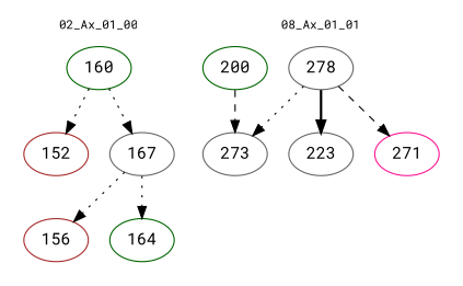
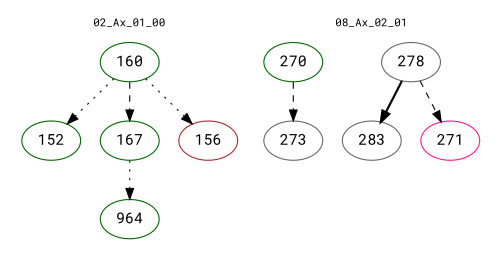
  digraph {
    fontname="Roboto Mono"
    node [color=gray40 fontname="Roboto Mono"]
    edge [color=black fontname="Roboto Mono" style=dotted]
    n1 [color=darkgreen label=160]
-   n2 [color=brown label=152]
-   n3 [label=167]
+   n2 [color=darkgreen label=152]
+   n3 [color=darkgreen label=167]
    n4 [color=brown label=156]
-   n5 [color=darkgreen label=164]
+   n5 [color=darkgreen label=964]
    n6 [label=278]
    n7 [label=273]
-   n8 [label=223]
+   n8 [label=283]
    n9 [color=deeppink label=271]
-   n10 [color=darkgreen label=200]
+   n10 [color=darkgreen label=270]
    subgraph cluster_1 {
      color=white
      fontsize=10
      label="02_Ax_01_00"
      n1
      n2
      n3
      n4
      n5
    }
    subgraph cluster_2 {
      color=white
      fontsize=10
-     label="08_Ax_01_01"
+     label="08_Ax_02_01"
      n6
      n7
      n8
      n9
      n10
    }
    n1 -> n2
-   n1 -> n3
-   n3 -> n4
+   n1 -> n3 [style=dashed]
+   n1 -> n4
    n3 -> n5
-   n6 -> n7
    n6 -> n8 [style=bold]
    n6 -> n9 [style=dashed]
    n10 -> n7 [style=dashed]
  }
